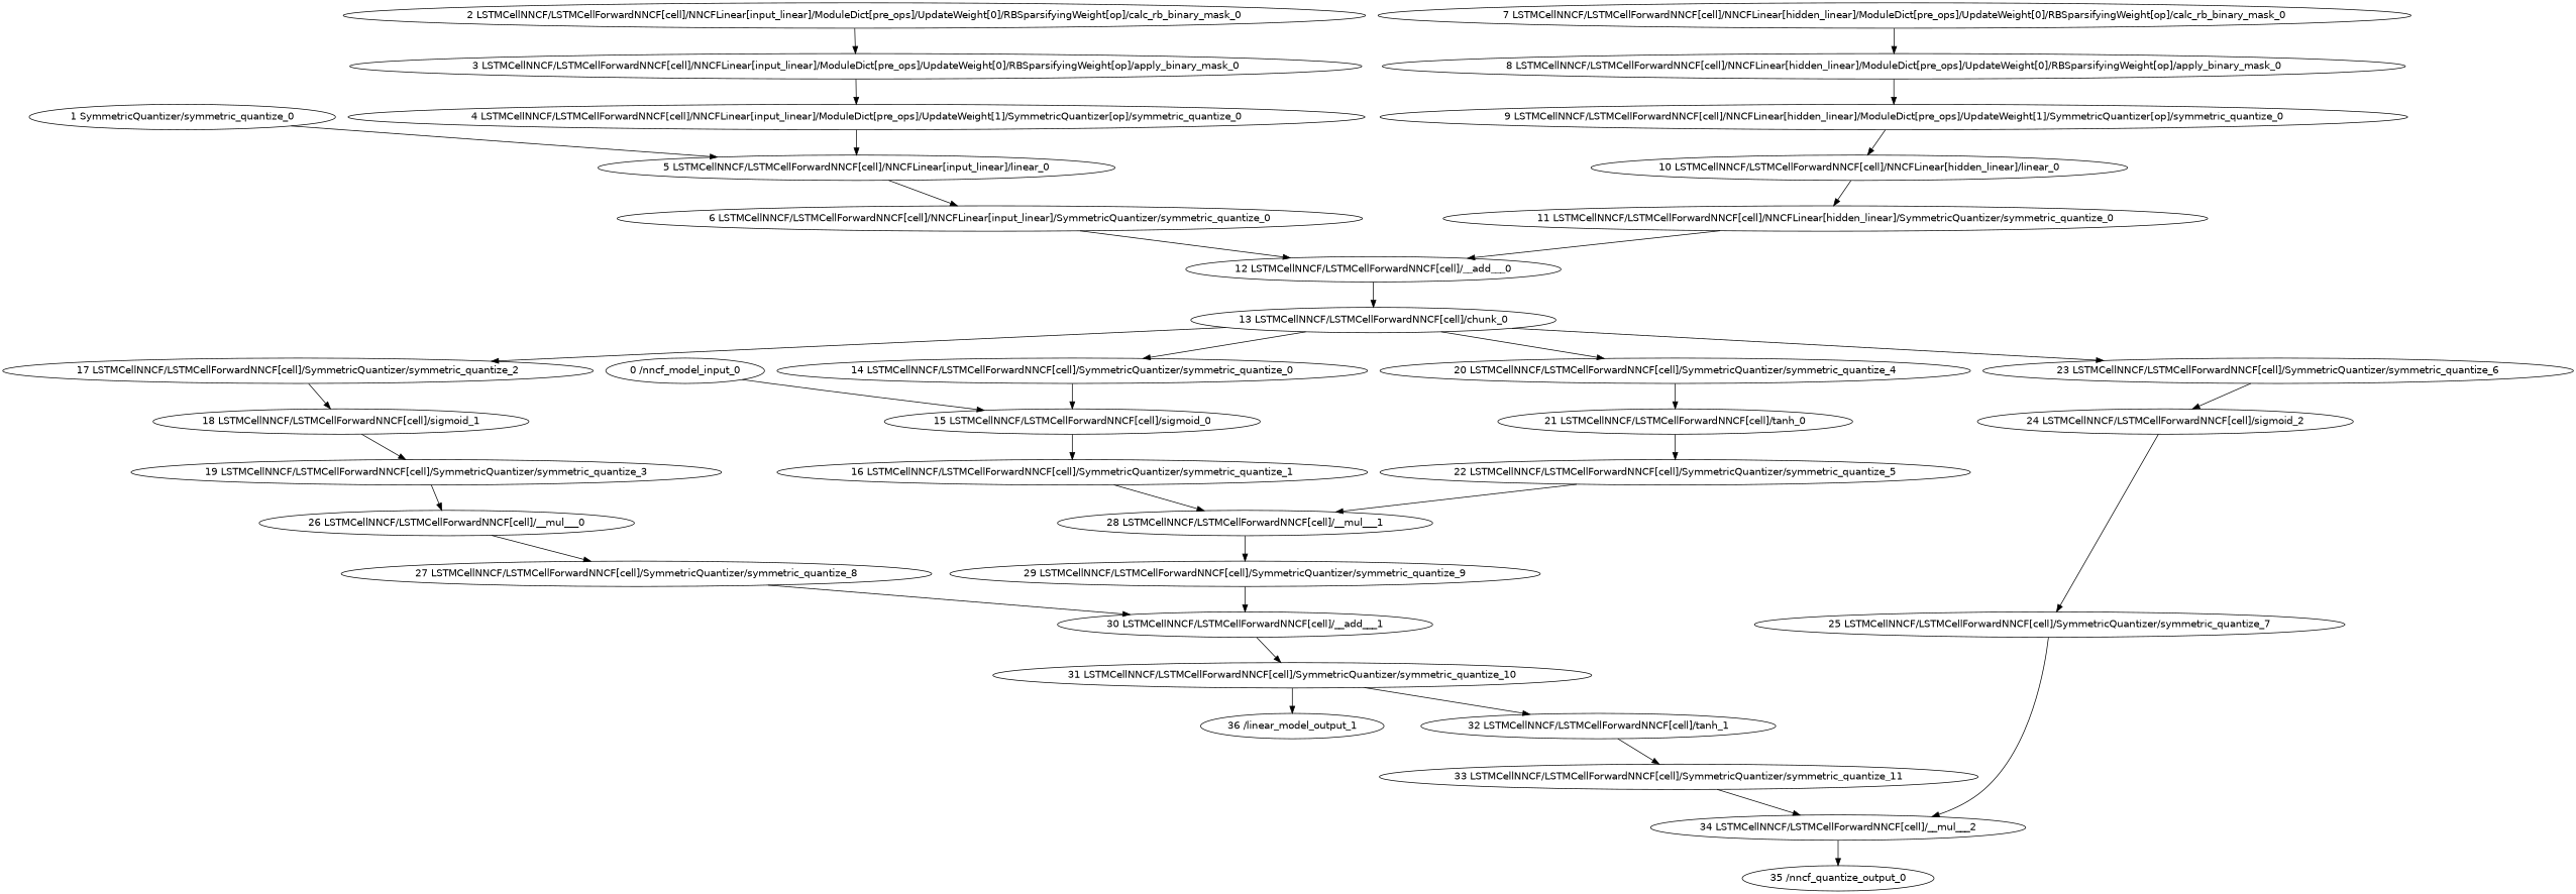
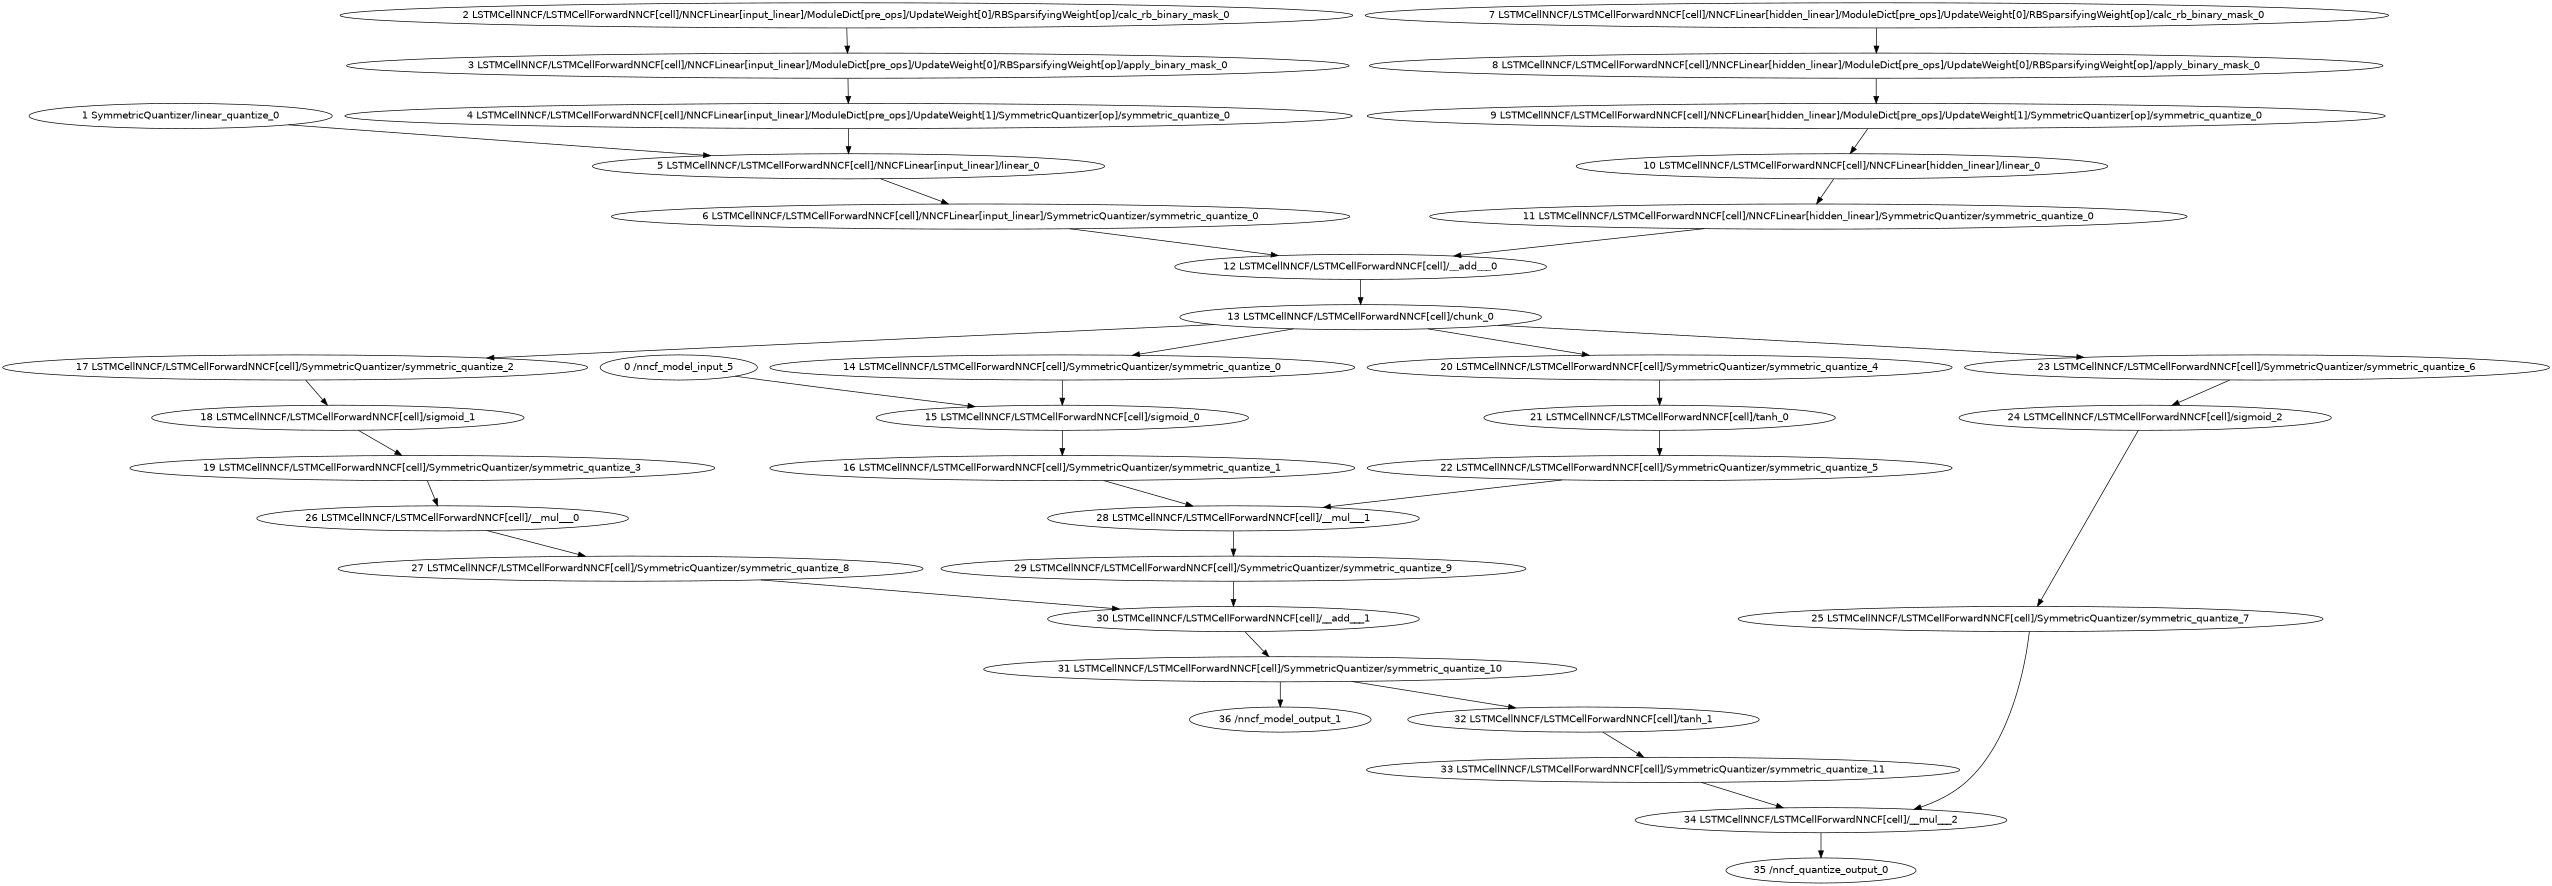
  strict digraph {
    fontname="DejaVu Sans"
    node [fontname="DejaVu Sans" type=symmetric_quantize]
    edge [fontname="DejaVu Sans"]
-   "0 /nncf_model_input_0" [type=nncf_model_input]
+   "0 /nncf_model_input_0" [type=nncf_model_input label="0 /nncf_model_input_5"]
    "15 LSTMCellNNCF/LSTMCellForwardNNCF[cell]/sigmoid_0" [type=sigmoid]
    "5 LSTMCellNNCF/LSTMCellForwardNNCF[cell]/NNCFLinear[input_linear]/linear_0" [type=linear]
-   "1 SymmetricQuantizer/symmetric_quantize_0"
+   "1 SymmetricQuantizer/symmetric_quantize_0" [label="1 SymmetricQuantizer/linear_quantize_0"]
    "6 LSTMCellNNCF/LSTMCellForwardNNCF[cell]/NNCFLinear[input_linear]/SymmetricQuantizer/symmetric_quantize_0"
    "2 LSTMCellNNCF/LSTMCellForwardNNCF[cell]/NNCFLinear[input_linear]/ModuleDict[pre_ops]/UpdateWeight[0]/RBSparsifyingWeight[op]/calc_rb_binary_mask_0" [type=calc_rb_binary_mask]
    "3 LSTMCellNNCF/LSTMCellForwardNNCF[cell]/NNCFLinear[input_linear]/ModuleDict[pre_ops]/UpdateWeight[0]/RBSparsifyingWeight[op]/apply_binary_mask_0" [type=apply_binary_mask]
    "4 LSTMCellNNCF/LSTMCellForwardNNCF[cell]/NNCFLinear[input_linear]/ModuleDict[pre_ops]/UpdateWeight[1]/SymmetricQuantizer[op]/symmetric_quantize_0"
    "12 LSTMCellNNCF/LSTMCellForwardNNCF[cell]/__add___0" [type=__add__]
    "13 LSTMCellNNCF/LSTMCellForwardNNCF[cell]/chunk_0" [type=chunk]
    "7 LSTMCellNNCF/LSTMCellForwardNNCF[cell]/NNCFLinear[hidden_linear]/ModuleDict[pre_ops]/UpdateWeight[0]/RBSparsifyingWeight[op]/calc_rb_binary_mask_0" [type=calc_rb_binary_mask]
    "8 LSTMCellNNCF/LSTMCellForwardNNCF[cell]/NNCFLinear[hidden_linear]/ModuleDict[pre_ops]/UpdateWeight[0]/RBSparsifyingWeight[op]/apply_binary_mask_0" [type=apply_binary_mask]
    "9 LSTMCellNNCF/LSTMCellForwardNNCF[cell]/NNCFLinear[hidden_linear]/ModuleDict[pre_ops]/UpdateWeight[1]/SymmetricQuantizer[op]/symmetric_quantize_0"
    "10 LSTMCellNNCF/LSTMCellForwardNNCF[cell]/NNCFLinear[hidden_linear]/linear_0" [type=linear]
    "11 LSTMCellNNCF/LSTMCellForwardNNCF[cell]/NNCFLinear[hidden_linear]/SymmetricQuantizer/symmetric_quantize_0"
    "14 LSTMCellNNCF/LSTMCellForwardNNCF[cell]/SymmetricQuantizer/symmetric_quantize_0"
    "17 LSTMCellNNCF/LSTMCellForwardNNCF[cell]/SymmetricQuantizer/symmetric_quantize_2"
    "20 LSTMCellNNCF/LSTMCellForwardNNCF[cell]/SymmetricQuantizer/symmetric_quantize_4"
    "23 LSTMCellNNCF/LSTMCellForwardNNCF[cell]/SymmetricQuantizer/symmetric_quantize_6"
    "18 LSTMCellNNCF/LSTMCellForwardNNCF[cell]/sigmoid_1" [type=sigmoid]
    "21 LSTMCellNNCF/LSTMCellForwardNNCF[cell]/tanh_0" [type=tanh]
    "24 LSTMCellNNCF/LSTMCellForwardNNCF[cell]/sigmoid_2" [type=sigmoid]
    "16 LSTMCellNNCF/LSTMCellForwardNNCF[cell]/SymmetricQuantizer/symmetric_quantize_1"
    "28 LSTMCellNNCF/LSTMCellForwardNNCF[cell]/__mul___1" [type=__mul__]
    "29 LSTMCellNNCF/LSTMCellForwardNNCF[cell]/SymmetricQuantizer/symmetric_quantize_9"
    "19 LSTMCellNNCF/LSTMCellForwardNNCF[cell]/SymmetricQuantizer/symmetric_quantize_3"
    "26 LSTMCellNNCF/LSTMCellForwardNNCF[cell]/__mul___0" [type=__mul__]
    "27 LSTMCellNNCF/LSTMCellForwardNNCF[cell]/SymmetricQuantizer/symmetric_quantize_8"
    "22 LSTMCellNNCF/LSTMCellForwardNNCF[cell]/SymmetricQuantizer/symmetric_quantize_5"
    "25 LSTMCellNNCF/LSTMCellForwardNNCF[cell]/SymmetricQuantizer/symmetric_quantize_7"
    "34 LSTMCellNNCF/LSTMCellForwardNNCF[cell]/__mul___2" [type=__mul__]
    n32 [label="35 /nncf_quantize_output_0" type=nncf_model_output]
    "30 LSTMCellNNCF/LSTMCellForwardNNCF[cell]/__add___1" [type=__add__]
    "31 LSTMCellNNCF/LSTMCellForwardNNCF[cell]/SymmetricQuantizer/symmetric_quantize_10"
    "32 LSTMCellNNCF/LSTMCellForwardNNCF[cell]/tanh_1" [type=tanh]
-   "36 /nncf_model_output_1" [type=nncf_model_output label="36 /linear_model_output_1"]
+   "36 /nncf_model_output_1" [type=nncf_model_output]
    "33 LSTMCellNNCF/LSTMCellForwardNNCF[cell]/SymmetricQuantizer/symmetric_quantize_11"
    "0 /nncf_model_input_0" -> "15 LSTMCellNNCF/LSTMCellForwardNNCF[cell]/sigmoid_0"
    "15 LSTMCellNNCF/LSTMCellForwardNNCF[cell]/sigmoid_0" -> "16 LSTMCellNNCF/LSTMCellForwardNNCF[cell]/SymmetricQuantizer/symmetric_quantize_1"
    "5 LSTMCellNNCF/LSTMCellForwardNNCF[cell]/NNCFLinear[input_linear]/linear_0" -> "6 LSTMCellNNCF/LSTMCellForwardNNCF[cell]/NNCFLinear[input_linear]/SymmetricQuantizer/symmetric_quantize_0"
    "1 SymmetricQuantizer/symmetric_quantize_0" -> "5 LSTMCellNNCF/LSTMCellForwardNNCF[cell]/NNCFLinear[input_linear]/linear_0"
    "6 LSTMCellNNCF/LSTMCellForwardNNCF[cell]/NNCFLinear[input_linear]/SymmetricQuantizer/symmetric_quantize_0" -> "12 LSTMCellNNCF/LSTMCellForwardNNCF[cell]/__add___0"
    "2 LSTMCellNNCF/LSTMCellForwardNNCF[cell]/NNCFLinear[input_linear]/ModuleDict[pre_ops]/UpdateWeight[0]/RBSparsifyingWeight[op]/calc_rb_binary_mask_0" -> "3 LSTMCellNNCF/LSTMCellForwardNNCF[cell]/NNCFLinear[input_linear]/ModuleDict[pre_ops]/UpdateWeight[0]/RBSparsifyingWeight[op]/apply_binary_mask_0"
    "3 LSTMCellNNCF/LSTMCellForwardNNCF[cell]/NNCFLinear[input_linear]/ModuleDict[pre_ops]/UpdateWeight[0]/RBSparsifyingWeight[op]/apply_binary_mask_0" -> "4 LSTMCellNNCF/LSTMCellForwardNNCF[cell]/NNCFLinear[input_linear]/ModuleDict[pre_ops]/UpdateWeight[1]/SymmetricQuantizer[op]/symmetric_quantize_0"
    "4 LSTMCellNNCF/LSTMCellForwardNNCF[cell]/NNCFLinear[input_linear]/ModuleDict[pre_ops]/UpdateWeight[1]/SymmetricQuantizer[op]/symmetric_quantize_0" -> "5 LSTMCellNNCF/LSTMCellForwardNNCF[cell]/NNCFLinear[input_linear]/linear_0"
    "12 LSTMCellNNCF/LSTMCellForwardNNCF[cell]/__add___0" -> "13 LSTMCellNNCF/LSTMCellForwardNNCF[cell]/chunk_0"
    "13 LSTMCellNNCF/LSTMCellForwardNNCF[cell]/chunk_0" -> "14 LSTMCellNNCF/LSTMCellForwardNNCF[cell]/SymmetricQuantizer/symmetric_quantize_0"
    "13 LSTMCellNNCF/LSTMCellForwardNNCF[cell]/chunk_0" -> "17 LSTMCellNNCF/LSTMCellForwardNNCF[cell]/SymmetricQuantizer/symmetric_quantize_2"
    "13 LSTMCellNNCF/LSTMCellForwardNNCF[cell]/chunk_0" -> "20 LSTMCellNNCF/LSTMCellForwardNNCF[cell]/SymmetricQuantizer/symmetric_quantize_4"
    "13 LSTMCellNNCF/LSTMCellForwardNNCF[cell]/chunk_0" -> "23 LSTMCellNNCF/LSTMCellForwardNNCF[cell]/SymmetricQuantizer/symmetric_quantize_6"
    "7 LSTMCellNNCF/LSTMCellForwardNNCF[cell]/NNCFLinear[hidden_linear]/ModuleDict[pre_ops]/UpdateWeight[0]/RBSparsifyingWeight[op]/calc_rb_binary_mask_0" -> "8 LSTMCellNNCF/LSTMCellForwardNNCF[cell]/NNCFLinear[hidden_linear]/ModuleDict[pre_ops]/UpdateWeight[0]/RBSparsifyingWeight[op]/apply_binary_mask_0"
    "8 LSTMCellNNCF/LSTMCellForwardNNCF[cell]/NNCFLinear[hidden_linear]/ModuleDict[pre_ops]/UpdateWeight[0]/RBSparsifyingWeight[op]/apply_binary_mask_0" -> "9 LSTMCellNNCF/LSTMCellForwardNNCF[cell]/NNCFLinear[hidden_linear]/ModuleDict[pre_ops]/UpdateWeight[1]/SymmetricQuantizer[op]/symmetric_quantize_0"
    "9 LSTMCellNNCF/LSTMCellForwardNNCF[cell]/NNCFLinear[hidden_linear]/ModuleDict[pre_ops]/UpdateWeight[1]/SymmetricQuantizer[op]/symmetric_quantize_0" -> "10 LSTMCellNNCF/LSTMCellForwardNNCF[cell]/NNCFLinear[hidden_linear]/linear_0"
    "10 LSTMCellNNCF/LSTMCellForwardNNCF[cell]/NNCFLinear[hidden_linear]/linear_0" -> "11 LSTMCellNNCF/LSTMCellForwardNNCF[cell]/NNCFLinear[hidden_linear]/SymmetricQuantizer/symmetric_quantize_0"
    "11 LSTMCellNNCF/LSTMCellForwardNNCF[cell]/NNCFLinear[hidden_linear]/SymmetricQuantizer/symmetric_quantize_0" -> "12 LSTMCellNNCF/LSTMCellForwardNNCF[cell]/__add___0"
    "14 LSTMCellNNCF/LSTMCellForwardNNCF[cell]/SymmetricQuantizer/symmetric_quantize_0" -> "15 LSTMCellNNCF/LSTMCellForwardNNCF[cell]/sigmoid_0"
    "17 LSTMCellNNCF/LSTMCellForwardNNCF[cell]/SymmetricQuantizer/symmetric_quantize_2" -> "18 LSTMCellNNCF/LSTMCellForwardNNCF[cell]/sigmoid_1"
    "20 LSTMCellNNCF/LSTMCellForwardNNCF[cell]/SymmetricQuantizer/symmetric_quantize_4" -> "21 LSTMCellNNCF/LSTMCellForwardNNCF[cell]/tanh_0"
    "23 LSTMCellNNCF/LSTMCellForwardNNCF[cell]/SymmetricQuantizer/symmetric_quantize_6" -> "24 LSTMCellNNCF/LSTMCellForwardNNCF[cell]/sigmoid_2"
    "18 LSTMCellNNCF/LSTMCellForwardNNCF[cell]/sigmoid_1" -> "19 LSTMCellNNCF/LSTMCellForwardNNCF[cell]/SymmetricQuantizer/symmetric_quantize_3"
    "21 LSTMCellNNCF/LSTMCellForwardNNCF[cell]/tanh_0" -> "22 LSTMCellNNCF/LSTMCellForwardNNCF[cell]/SymmetricQuantizer/symmetric_quantize_5"
    "24 LSTMCellNNCF/LSTMCellForwardNNCF[cell]/sigmoid_2" -> "25 LSTMCellNNCF/LSTMCellForwardNNCF[cell]/SymmetricQuantizer/symmetric_quantize_7"
    "16 LSTMCellNNCF/LSTMCellForwardNNCF[cell]/SymmetricQuantizer/symmetric_quantize_1" -> "28 LSTMCellNNCF/LSTMCellForwardNNCF[cell]/__mul___1"
    "28 LSTMCellNNCF/LSTMCellForwardNNCF[cell]/__mul___1" -> "29 LSTMCellNNCF/LSTMCellForwardNNCF[cell]/SymmetricQuantizer/symmetric_quantize_9"
    "29 LSTMCellNNCF/LSTMCellForwardNNCF[cell]/SymmetricQuantizer/symmetric_quantize_9" -> "30 LSTMCellNNCF/LSTMCellForwardNNCF[cell]/__add___1"
    "19 LSTMCellNNCF/LSTMCellForwardNNCF[cell]/SymmetricQuantizer/symmetric_quantize_3" -> "26 LSTMCellNNCF/LSTMCellForwardNNCF[cell]/__mul___0"
    "26 LSTMCellNNCF/LSTMCellForwardNNCF[cell]/__mul___0" -> "27 LSTMCellNNCF/LSTMCellForwardNNCF[cell]/SymmetricQuantizer/symmetric_quantize_8"
    "27 LSTMCellNNCF/LSTMCellForwardNNCF[cell]/SymmetricQuantizer/symmetric_quantize_8" -> "30 LSTMCellNNCF/LSTMCellForwardNNCF[cell]/__add___1"
    "22 LSTMCellNNCF/LSTMCellForwardNNCF[cell]/SymmetricQuantizer/symmetric_quantize_5" -> "28 LSTMCellNNCF/LSTMCellForwardNNCF[cell]/__mul___1"
    "25 LSTMCellNNCF/LSTMCellForwardNNCF[cell]/SymmetricQuantizer/symmetric_quantize_7" -> "34 LSTMCellNNCF/LSTMCellForwardNNCF[cell]/__mul___2"
    "34 LSTMCellNNCF/LSTMCellForwardNNCF[cell]/__mul___2" -> n32
    "30 LSTMCellNNCF/LSTMCellForwardNNCF[cell]/__add___1" -> "31 LSTMCellNNCF/LSTMCellForwardNNCF[cell]/SymmetricQuantizer/symmetric_quantize_10"
    "31 LSTMCellNNCF/LSTMCellForwardNNCF[cell]/SymmetricQuantizer/symmetric_quantize_10" -> "32 LSTMCellNNCF/LSTMCellForwardNNCF[cell]/tanh_1"
    "31 LSTMCellNNCF/LSTMCellForwardNNCF[cell]/SymmetricQuantizer/symmetric_quantize_10" -> "36 /nncf_model_output_1"
    "32 LSTMCellNNCF/LSTMCellForwardNNCF[cell]/tanh_1" -> "33 LSTMCellNNCF/LSTMCellForwardNNCF[cell]/SymmetricQuantizer/symmetric_quantize_11"
    "33 LSTMCellNNCF/LSTMCellForwardNNCF[cell]/SymmetricQuantizer/symmetric_quantize_11" -> "34 LSTMCellNNCF/LSTMCellForwardNNCF[cell]/__mul___2"
  }
